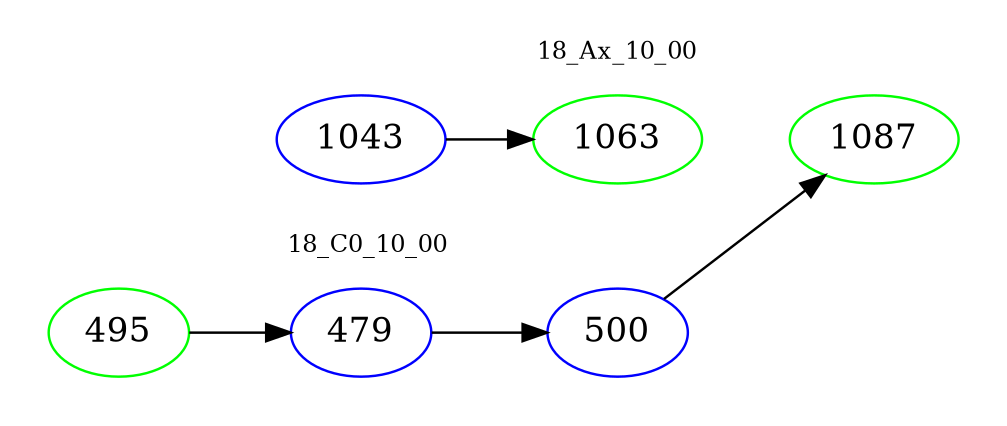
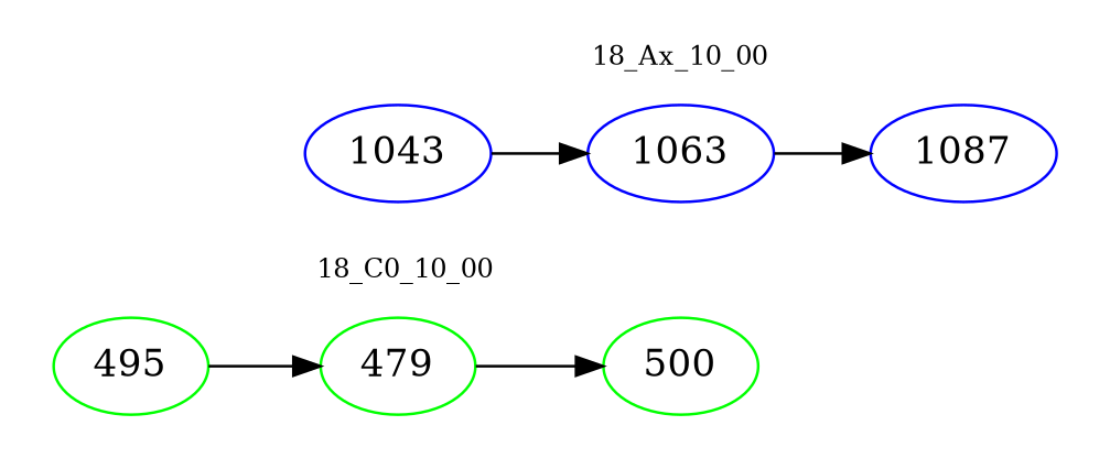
  digraph {
    rankdir=LR
    node [color=blue]
    edge [color=black]
    n1 [label=1043]
-   n2 [color=green label=1063]
-   n3 [color=green label=1087]
+   n2 [label=1063]
+   n3 [label=1087]
    n4 [color=green label=495]
-   n5 [label=479]
-   n6 [label=500]
+   n5 [color=green label=479]
+   n6 [color=green label=500]
    subgraph cluster_1 {
      color=white
      fontsize=10
      label="18_Ax_10_00"
      n1
      n2
      n3
    }
    subgraph cluster_2 {
      color=white
      fontsize=10
      label="18_C0_10_00"
      n4
      n5
      n6
    }
    n1 -> n2
-   n6 -> n3
+   n2 -> n3
    n4 -> n5
    n5 -> n6
  }
